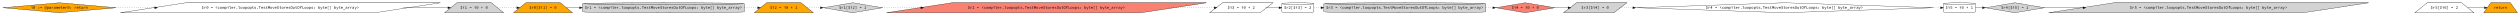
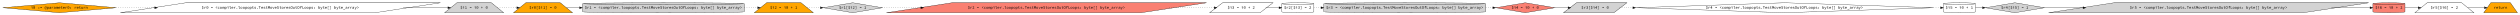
  digraph {
    fontname="Source Code Pro"
    rankdir=LR
    node [fillcolor=lightgrey fontname="Source Code Pro" shape=diamond style=filled]
    edge [fontname="Source Code Pro" style=dotted]
    n1 [fillcolor=orange label="i0 := @parameter0: return"]
    "$r0 = <compiler.loopopts.TestMoveStoresOutOfLoops: byte[] byte_array>" [fillcolor=white shape=parallelogram]
    "$i1 = i0 + 0" [shape=trapezium]
    "$r0[$i1] = 0" [fillcolor=orange shape=trapezium]
    "$r1 = <compiler.loopopts.TestMoveStoresOutOfLoops: byte[] byte_array>" [shape=cylinder]
    "$i2 = i0 + 1" [fillcolor=orange shape=trapezium]
    "$r1[$i2] = 1"
    "$r2 = <compiler.loopopts.TestMoveStoresOutOfLoops: byte[] byte_array>" [fillcolor=salmon shape=parallelogram]
    "$i3 = i0 + 2" [fillcolor=white shape=parallelogram]
    "$r2[$i3] = 2" [fillcolor=white shape=cylinder]
    "$r3 = <compiler.loopopts.TestMoveStoresOutOfLoops: byte[] byte_array>" [shape=cylinder]
    "$i4 = i0 + 0" [fillcolor=salmon]
    "$r3[$i4] = 0" [shape=parallelogram]
    "$r4 = <compiler.loopopts.TestMoveStoresOutOfLoops: byte[] byte_array>" [fillcolor=white]
    "$i5 = i0 + 1" [fillcolor=white shape=cylinder]
    "$r4[$i5] = 1"
    "$r5 = <compiler.loopopts.TestMoveStoresOutOfLoops: byte[] byte_array>" [shape=parallelogram]
+   "$i6 = i0 + 2" [fillcolor=salmon shape=cylinder]
    "$r5[$i6] = 2" [fillcolor=white shape=trapezium]
    return [fillcolor=orange shape=trapezium]
    n1 -> "$r0 = <compiler.loopopts.TestMoveStoresOutOfLoops: byte[] byte_array>"
    "$r0 = <compiler.loopopts.TestMoveStoresOutOfLoops: byte[] byte_array>" -> "$i1 = i0 + 0" [style=solid]
    "$i1 = i0 + 0" -> "$r0[$i1] = 0"
    "$r0[$i1] = 0" -> "$r1 = <compiler.loopopts.TestMoveStoresOutOfLoops: byte[] byte_array>" [style=solid]
    "$r1 = <compiler.loopopts.TestMoveStoresOutOfLoops: byte[] byte_array>" -> "$i2 = i0 + 1"
    "$i2 = i0 + 1" -> "$r1[$i2] = 1"
    "$r1[$i2] = 1" -> "$r2 = <compiler.loopopts.TestMoveStoresOutOfLoops: byte[] byte_array>"
    "$r2 = <compiler.loopopts.TestMoveStoresOutOfLoops: byte[] byte_array>" -> "$i3 = i0 + 2"
    "$i3 = i0 + 2" -> "$r2[$i3] = 2" [style=solid]
    "$r2[$i3] = 2" -> "$r3 = <compiler.loopopts.TestMoveStoresOutOfLoops: byte[] byte_array>"
    "$r3 = <compiler.loopopts.TestMoveStoresOutOfLoops: byte[] byte_array>" -> "$i4 = i0 + 0"
    "$i4 = i0 + 0" -> "$r3[$i4] = 0" [style=solid]
    "$r3[$i4] = 0" -> "$r4 = <compiler.loopopts.TestMoveStoresOutOfLoops: byte[] byte_array>"
    "$r4 = <compiler.loopopts.TestMoveStoresOutOfLoops: byte[] byte_array>" -> "$i5 = i0 + 1"
    "$i5 = i0 + 1" -> "$r4[$i5] = 1" [style=solid]
    "$r4[$i5] = 1" -> "$r5 = <compiler.loopopts.TestMoveStoresOutOfLoops: byte[] byte_array>" [style=solid]
+   "$r5 = <compiler.loopopts.TestMoveStoresOutOfLoops: byte[] byte_array>" -> "$i6 = i0 + 2" [style=solid]
+   "$i6 = i0 + 2" -> "$r5[$i6] = 2" [style=solid]
    "$r5[$i6] = 2" -> return [style=solid]
  }
